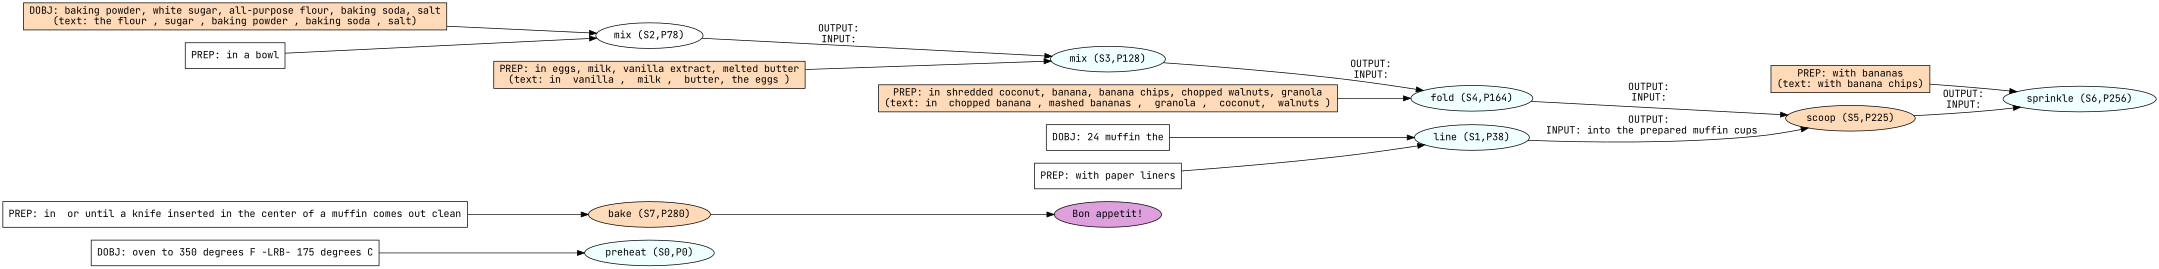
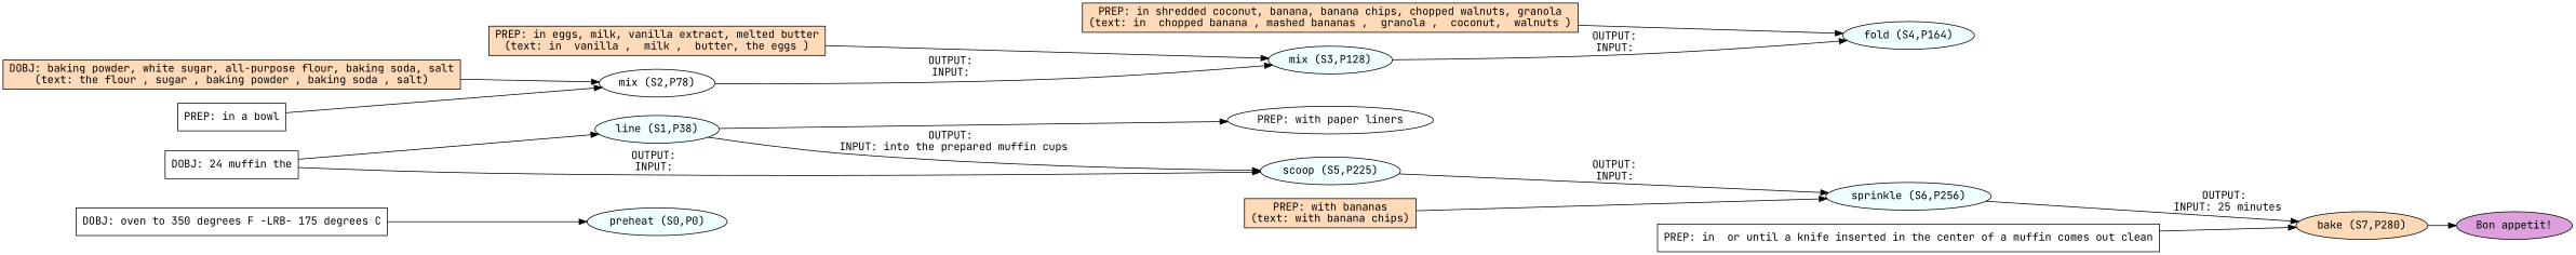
  digraph {
    fontname="JetBrains Mono"
    rankdir=LR
    node [fillcolor=azure fontname="JetBrains Mono" shape=oval style=filled]
    edge [fontname="JetBrains Mono"]
    n1 [label="preheat (S0,P0)"]
    n2 [fillcolor=peachpuff label="bake (S7,P280)"]
    n3 [fillcolor=plum label="Bon appetit!"]
    n4 [label="line (S1,P38)"]
-   n5 [fillcolor=peachpuff label="scoop (S5,P225)"]
+   n5 [label="scoop (S5,P225)"]
    n6 [label="sprinkle (S6,P256)"]
    n7 [fillcolor=white label="mix (S2,P78)"]
    n8 [label="mix (S3,P128)"]
    n9 [label="fold (S4,P164)"]
    n10 [fillcolor=peachpuff label="DOBJ: baking powder, white sugar, all-purpose flour, baking soda, salt\n(text: the flour , sugar , baking powder , baking soda , salt)" shape=box]
    n11 [fillcolor=white label="PREP: in a bowl" shape=box]
    n12 [fillcolor=white label="DOBJ: 24 muffin the" shape=box]
-   n13 [fillcolor=white label="PREP: with paper liners" shape=box]
+   n13 [fillcolor=white label="PREP: with paper liners" shape=ellipse]
    n14 [fillcolor=white label="DOBJ: oven to 350 degrees F -LRB- 175 degrees C" shape=box]
    n15 [fillcolor=peachpuff label="PREP: in eggs, milk, vanilla extract, melted butter\n(text: in  vanilla ,  milk ,  butter, the eggs )" shape=box]
    n16 [fillcolor=peachpuff label="PREP: in shredded coconut, banana, banana chips, chopped walnuts, granola\n(text: in  chopped banana , mashed bananas ,  granola ,  coconut,  walnuts )" shape=box]
    n17 [fillcolor=peachpuff label="PREP: with bananas\n(text: with banana chips)" shape=box]
    n18 [fillcolor=white label="PREP: in  or until a knife inserted in the center of a muffin comes out clean" shape=box]
    n2 -> n3
    n4 -> n5 [label="OUTPUT: \nINPUT: into the prepared muffin cups"]
    n5 -> n6 [label="OUTPUT: \nINPUT: "]
+   n6 -> n2 [label="OUTPUT: \nINPUT: 25 minutes"]
    n7 -> n8 [label="OUTPUT: \nINPUT: "]
    n8 -> n9 [label="OUTPUT: \nINPUT: "]
-   n9 -> n5 [label="OUTPUT: \nINPUT: "]
+   n12 -> n5 [label="OUTPUT: \nINPUT: "]
    n10 -> n7
    n11 -> n7
    n12 -> n4
-   n13 -> n4
+   n4 -> n13
    n14 -> n1
    n15 -> n8
    n16 -> n9
    n17 -> n6
    n18 -> n2
  }
